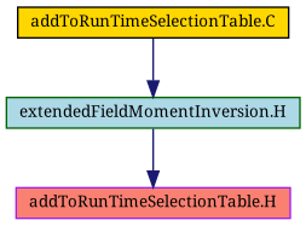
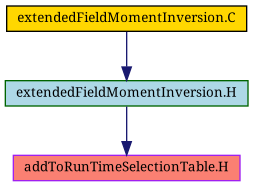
  digraph {
    fontname="Noto Serif"
    node [fontname="Noto Serif" fontsize=10 shape=record style=filled]
    edge [arrowhead=normal color=midnightblue fontname="Noto Serif" fontsize=10 labelfontname=Helvetica labelfontsize=10 style=solid]
-   n1 [color=black fillcolor=gold fontcolor=black height=0.2 label="addToRunTimeSelectionTable.C" width=0.4]
+   n1 [color=black fillcolor=gold fontcolor=black height=0.2 label="extendedFieldMomentInversion.C" width=0.4]
    n2 [color=darkgreen fillcolor=lightblue height=0.2 label="extendedFieldMomentInversion.H" width=0.4]
    n3 [color=purple fillcolor=salmon height=0.2 label="addToRunTimeSelectionTable.H" width=0.4]
    n1 -> n2
    n2 -> n3
  }
